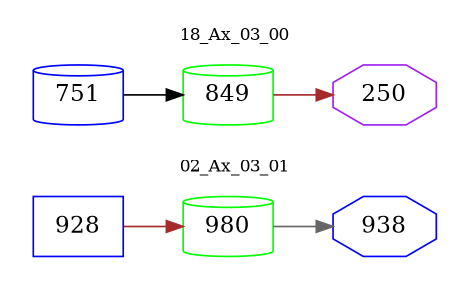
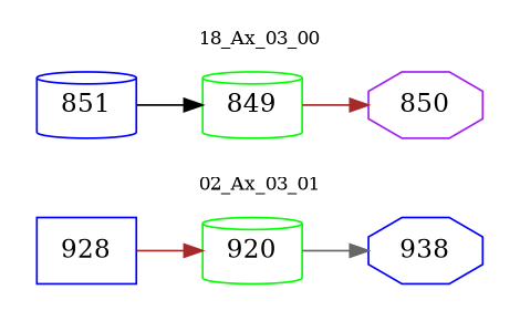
  digraph {
    rankdir=LR
    node [color=blue shape=cylinder]
    edge [color=brown]
    n1 [label=928 shape=box]
-   n2 [color=green label=980]
+   n2 [color=green label=920]
    n3 [label=938 shape=octagon]
-   n4 [label=751]
+   n4 [label=851]
    n5 [color=green label=849]
-   n6 [color=purple label=250 shape=octagon]
+   n6 [color=purple label=850 shape=octagon]
    subgraph cluster_1 {
      color=white
      fontsize=10
      label="02_Ax_03_01"
      n1
      n2
      n3
    }
    subgraph cluster_2 {
      color=white
      fontsize=10
      label="18_Ax_03_00"
      n4
      n5
      n6
    }
    n1 -> n2
    n2 -> n3 [color=gray40]
    n4 -> n5 [color=black]
    n5 -> n6
  }
